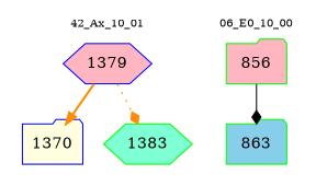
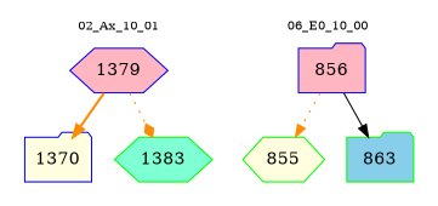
  digraph {
    fontname="DejaVu Serif"
    node [color=blue fillcolor=lightpink fontname="DejaVu Serif" shape=hexagon style=filled]
    edge [arrowhead=normal color=darkorange fontname="DejaVu Serif" style=dotted]
    n1 [label=1379]
    n2 [fillcolor=lightyellow label=1370 shape=folder]
    n3 [color=green fillcolor=aquamarine label=1383]
-   n4 [color=green label=856 shape=folder]
+   n4 [label=856 shape=folder]
+   n5 [color=green fillcolor=lightyellow label=855]
    n6 [color=green fillcolor=skyblue label=863 shape=folder]
    subgraph cluster_1 {
      color=white
      fontsize=10
-     label="42_Ax_10_01"
+     label="02_Ax_10_01"
      n1
      n2
      n3
    }
    subgraph cluster_2 {
      color=white
      fontsize=10
      label="06_E0_10_00"
      n4
+     n5
      n6
    }
    n1 -> n2 [style=bold]
    n1 -> n3 [arrowhead=diamond]
-   n4 -> n6 [arrowhead=diamond color=black style=solid]
+   n4 -> n5
+   n4 -> n6 [color=black style=solid]
  }
